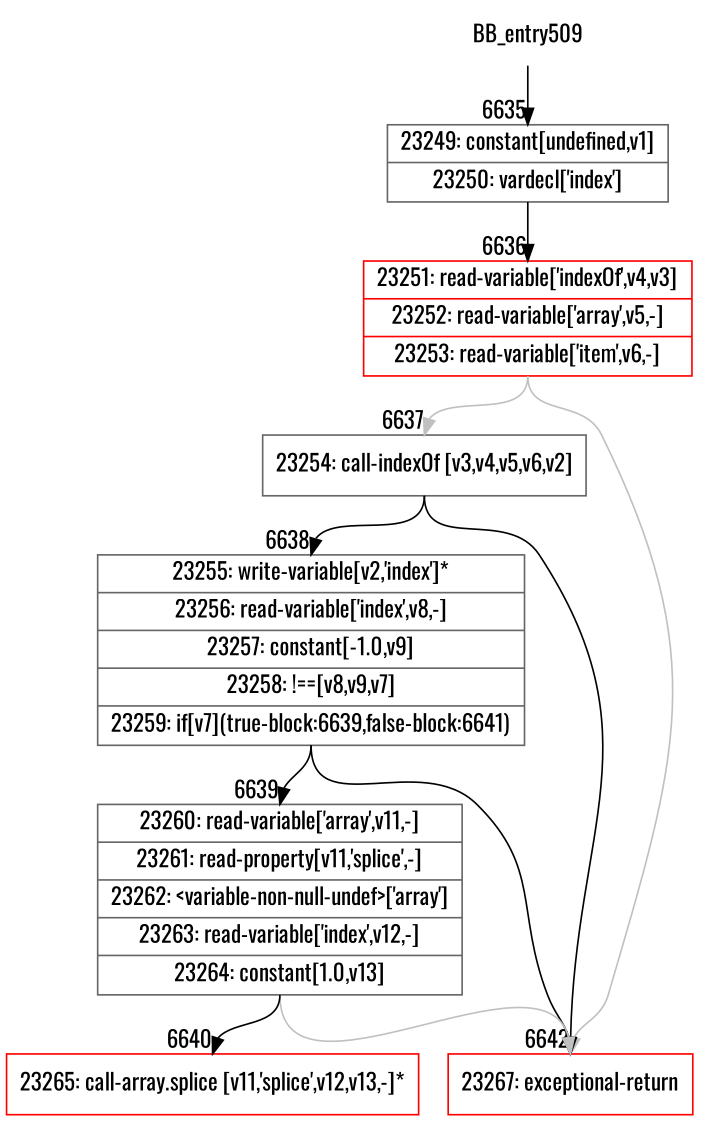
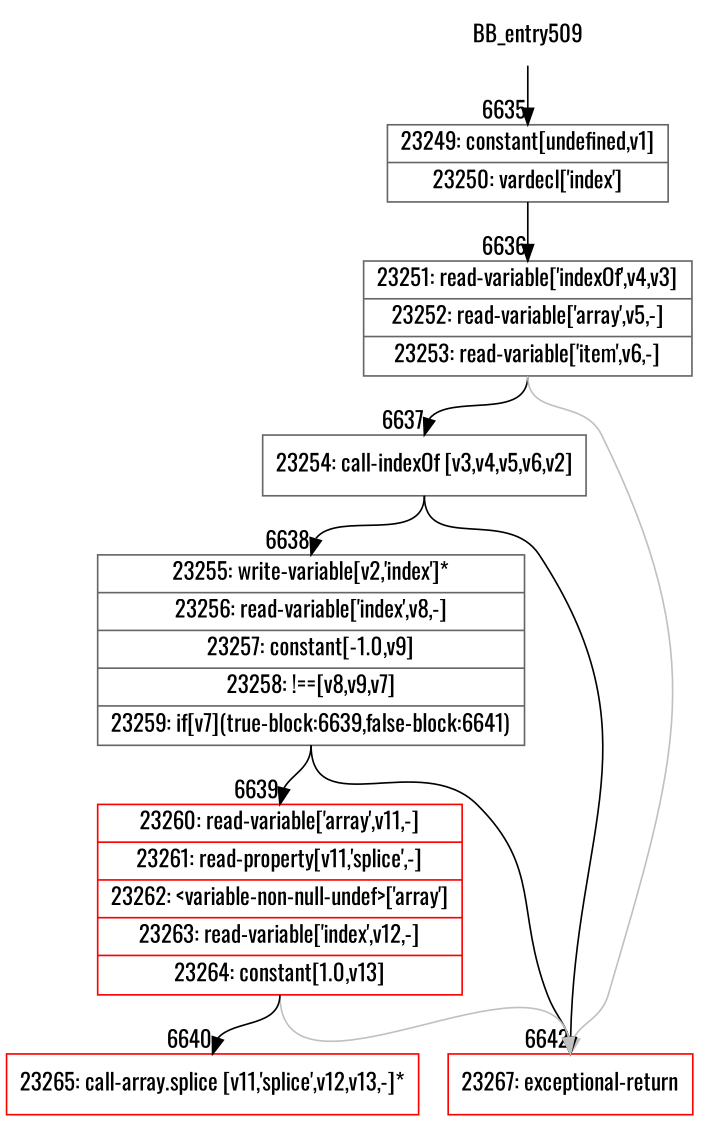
  digraph {
    fontname=Oswald
    rankdir=TD
    node [color=red fontname=Oswald shape=record]
    edge [fontname=Oswald headport=n tailport=s]
    n1 [label=BB_entry509 shape=none]
    n2 [color=gray40 label="{23249: constant[undefined,v1]|23250: vardecl['index']}"]
-   n3 [label="{23251: read-variable['indexOf',v4,v3]|23252: read-variable['array',v5,-]|23253: read-variable['item',v6,-]}"]
+   n3 [color=gray40 label="{23251: read-variable['indexOf',v4,v3]|23252: read-variable['array',v5,-]|23253: read-variable['item',v6,-]}"]
    n4 [color=gray40 label="{23254: call-indexOf [v3,v4,v5,v6,v2]}"]
    n5 [label="{23267: exceptional-return}"]
    n6 [color=gray40 label="{23255: write-variable[v2,'index']*|23256: read-variable['index',v8,-]|23257: constant[-1.0,v9]|23258: !==[v8,v9,v7]|23259: if[v7](true-block:6639,false-block:6641)}"]
-   n7 [color=gray40 label="{23260: read-variable['array',v11,-]|23261: read-property[v11,'splice',-]|23262: \<variable-non-null-undef\>['array']|23263: read-variable['index',v12,-]|23264: constant[1.0,v13]}"]
+   n7 [label="{23260: read-variable['array',v11,-]|23261: read-property[v11,'splice',-]|23262: \<variable-non-null-undef\>['array']|23263: read-variable['index',v12,-]|23264: constant[1.0,v13]}"]
    n8 [label="{23265: call-array.splice [v11,'splice',v12,v13,-]*}"]
    n1 -> n2 [headlabel="    6635"]
    n2 -> n3 [headlabel="      6636"]
-   n3 -> n4 [headlabel="      6637" color=gray]
+   n3 -> n4 [headlabel="      6637"]
    n3 -> n5 [color=gray headlabel="      6642"]
    n4 -> n5 [color=black]
    n4 -> n6 [headlabel="      6638"]
    n6 -> n5 [color=black]
    n6 -> n7 [headlabel="      6639"]
    n7 -> n5 [color=gray]
    n7 -> n8 [headlabel="      6640"]
  }
